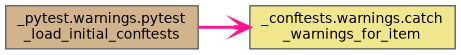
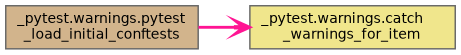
  digraph {
    rankdir=LR
    node [fontname=Helvetica fontsize=10 shape=box style=filled]
    n1 [color=gray40 fillcolor=tan fontcolor=black height=0.2 label="_pytest.warnings.pytest\l_load_initial_conftests" width=0.4]
-   n2 [color=grey40 fillcolor=khaki height=0.2 label="_conftests.warnings.catch\l_warnings_for_item" width=0.4]
+   n2 [color=grey40 fillcolor=khaki height=0.2 label="_pytest.warnings.catch\l_warnings_for_item" width=0.4]
    n1 -> n2 [color=deeppink fontname=Helvetica fontsize=10 labelfontname=Helvetica labelfontsize=10 style=bold arrowhead=vee]
  }
